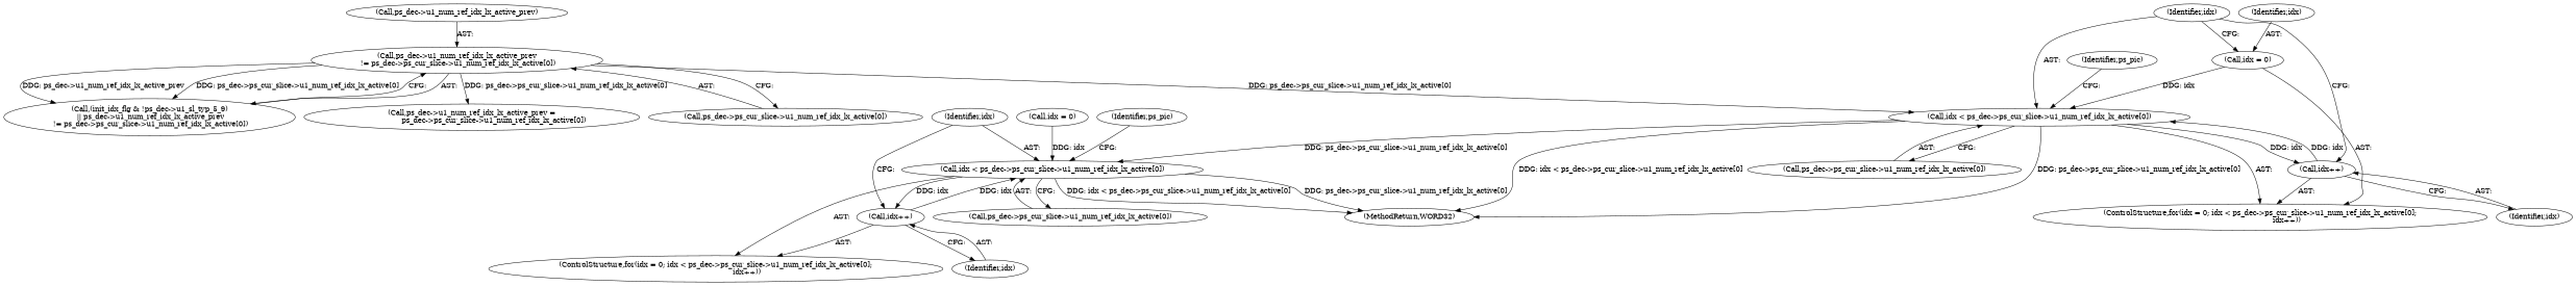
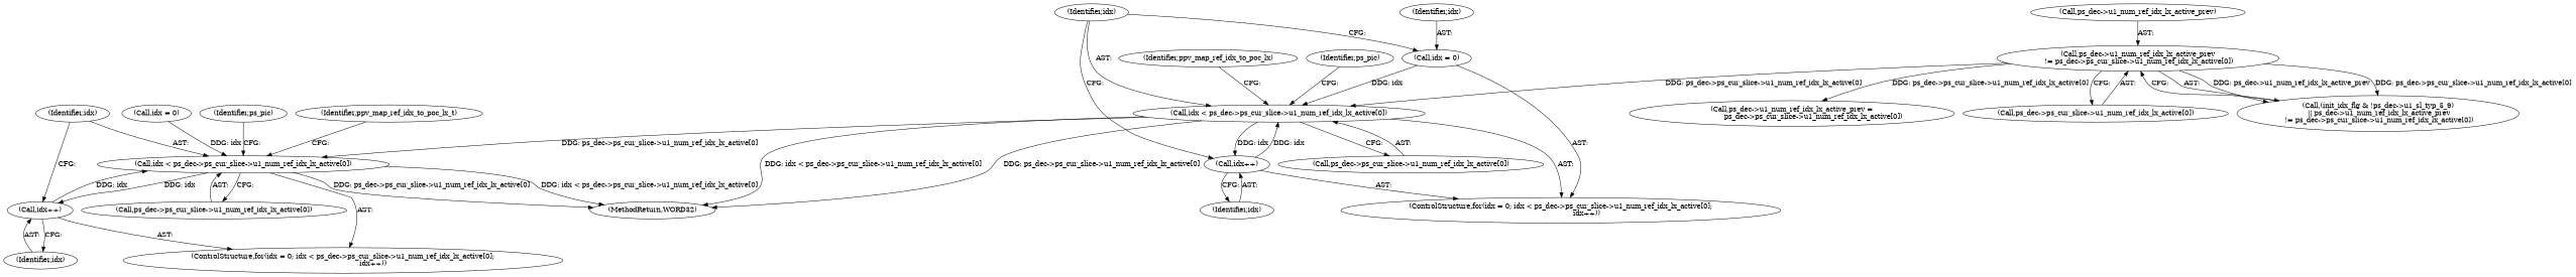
  digraph {
    n1 [label="(Call,idx < ps_dec->ps_cur_slice->u1_num_ref_idx_lx_active[0])"]
    n2 [label="(Call,idx++)"]
    n3 [label="(Call,idx < ps_dec->ps_cur_slice->u1_num_ref_idx_lx_active[0])"]
    n4 [label="(MethodReturn,WORD32)"]
    n5 [label="(ControlStructure,for(idx = 0; idx < ps_dec->ps_cur_slice->u1_num_ref_idx_lx_active[0];\n                        idx++))"]
    n6 [label="(Call,ps_dec->ps_cur_slice->u1_num_ref_idx_lx_active[0])"]
    n7 [label="(Identifier,idx)"]
    n8 [label="(Call,idx++)"]
    n9 [label="(ControlStructure,for(idx = 0; idx < ps_dec->ps_cur_slice->u1_num_ref_idx_lx_active[0];\n                            idx++))"]
    n10 [label="(Call,ps_dec->ps_cur_slice->u1_num_ref_idx_lx_active[0])"]
    n11 [label="(Call,idx = 0)"]
    n12 [label="(Call,ps_dec->u1_num_ref_idx_lx_active_prev\n != ps_dec->ps_cur_slice->u1_num_ref_idx_lx_active[0])"]
    n13 [label="(Call,(init_idx_flg & !ps_dec->u1_sl_typ_5_9)\n || ps_dec->u1_num_ref_idx_lx_active_prev\n != ps_dec->ps_cur_slice->u1_num_ref_idx_lx_active[0])"]
    n14 [label="(Call,ps_dec->u1_num_ref_idx_lx_active_prev =\n                    ps_dec->ps_cur_slice->u1_num_ref_idx_lx_active[0])"]
    n15 [label="(Call,ps_dec->ps_cur_slice->u1_num_ref_idx_lx_active[0])"]
    n16 [label="(Identifier,idx)"]
    n17 [label="(Identifier,idx)"]
    n18 [label="(Identifier,ps_pic)"]
    n19 [label="(Identifier,idx)"]
    n20 [label="(Identifier,idx)"]
+   n21 [label="(Identifier,ppv_map_ref_idx_to_poc_lx_t)"]
+   n22 [label="(Identifier,ppv_map_ref_idx_to_poc_lx)"]
    n23 [label="(Identifier,ps_pic)"]
    n24 [label="(Call,idx = 0)"]
    n25 [label="(Call,ps_dec->u1_num_ref_idx_lx_active_prev)"]
    n1 -> n2 [label="DDG: idx"]
    n1 -> n3 [label="DDG: ps_dec->ps_cur_slice->u1_num_ref_idx_lx_active[0]"]
    n1 -> n4 [label="DDG: ps_dec->ps_cur_slice->u1_num_ref_idx_lx_active[0]"]
    n1 -> n4 [label="DDG: idx < ps_dec->ps_cur_slice->u1_num_ref_idx_lx_active[0]"]
    n1 -> n5 [label="AST: "]
    n1 -> n6 [label="CFG: "]
    n2 -> n1 [label="DDG: idx"]
    n2 -> n5 [label="AST: "]
    n2 -> n7 [label="CFG: "]
    n3 -> n4 [label="DDG: ps_dec->ps_cur_slice->u1_num_ref_idx_lx_active[0]"]
    n3 -> n4 [label="DDG: idx < ps_dec->ps_cur_slice->u1_num_ref_idx_lx_active[0]"]
    n3 -> n8 [label="DDG: idx"]
    n3 -> n9 [label="AST: "]
    n3 -> n10 [label="CFG: "]
    n6 -> n1 [label="AST: "]
    n7 -> n2 [label="AST: "]
    n8 -> n3 [label="DDG: idx"]
    n8 -> n9 [label="AST: "]
    n8 -> n16 [label="CFG: "]
    n10 -> n3 [label="AST: "]
    n11 -> n1 [label="DDG: idx"]
    n11 -> n5 [label="AST: "]
    n12 -> n1 [label="DDG: ps_dec->ps_cur_slice->u1_num_ref_idx_lx_active[0]"]
    n12 -> n13 [label="AST: "]
    n12 -> n13 [label="DDG: ps_dec->u1_num_ref_idx_lx_active_prev"]
    n12 -> n13 [label="DDG: ps_dec->ps_cur_slice->u1_num_ref_idx_lx_active[0]"]
    n12 -> n14 [label="DDG: ps_dec->ps_cur_slice->u1_num_ref_idx_lx_active[0]"]
    n12 -> n15 [label="CFG: "]
    n13 -> n12 [label="CFG: "]
    n15 -> n12 [label="AST: "]
    n16 -> n8 [label="AST: "]
    n17 -> n11 [label="AST: "]
    n18 -> n3 [label="CFG: "]
    n19 -> n1 [label="AST: "]
    n19 -> n2 [label="CFG: "]
    n19 -> n11 [label="CFG: "]
    n20 -> n3 [label="AST: "]
    n20 -> n8 [label="CFG: "]
+   n21 -> n3 [label="CFG: "]
+   n22 -> n1 [label="CFG: "]
    n23 -> n1 [label="CFG: "]
    n24 -> n3 [label="DDG: idx"]
    n25 -> n12 [label="AST: "]
  }
